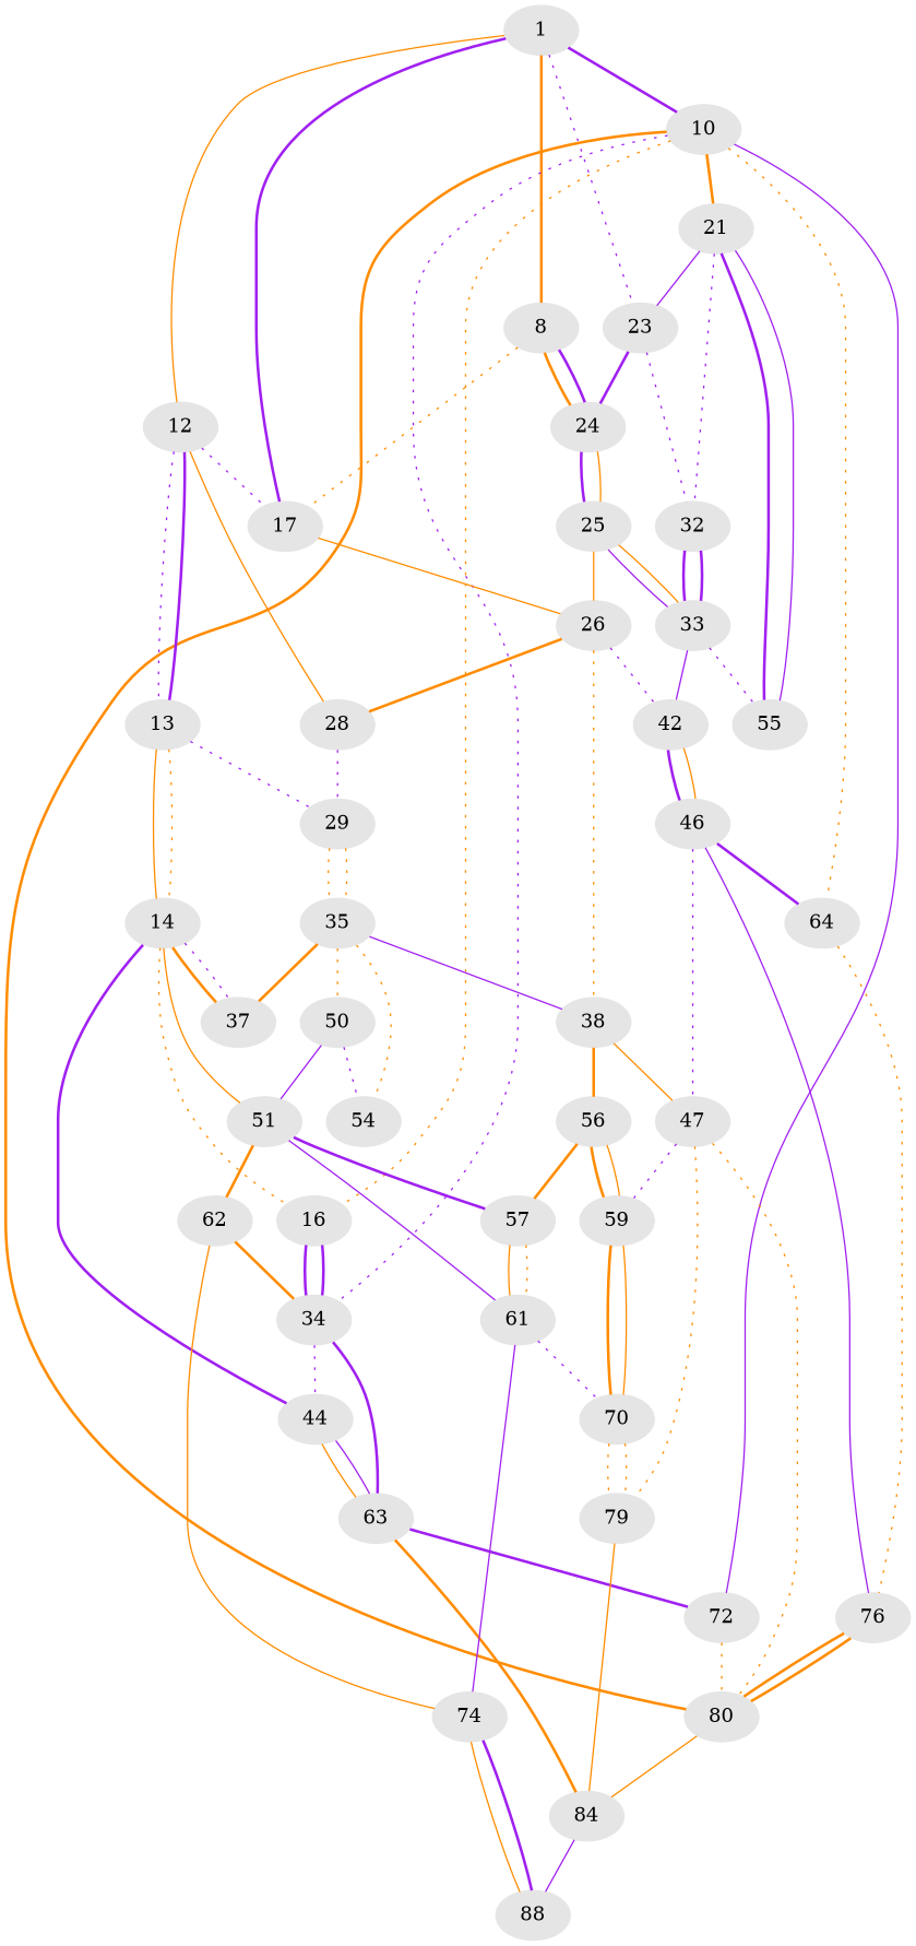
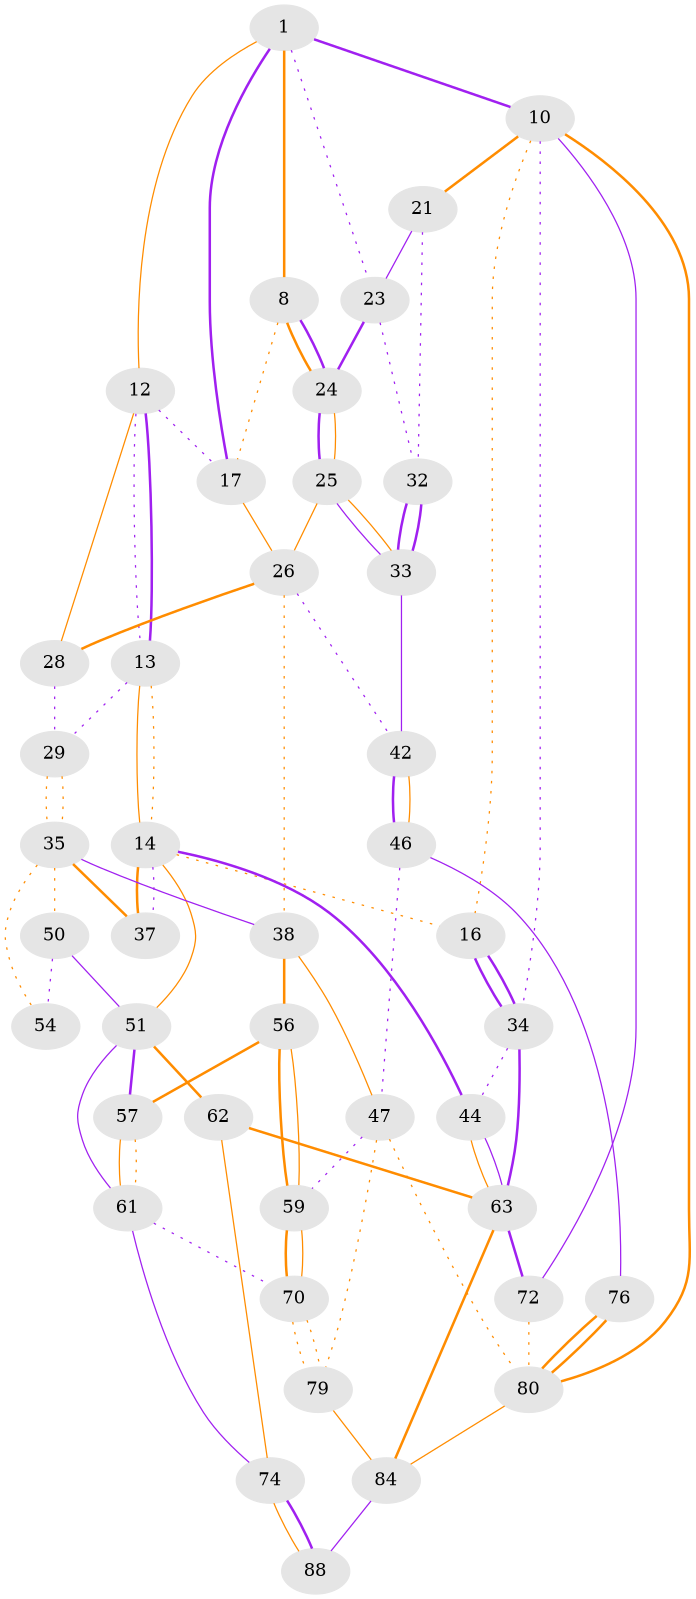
  graph {
    node [color=gray90 style=filled]
    edge [color=darkorange style=bold]
    1 [super="+6+2"]
    8 [super="+9"]
    10 [super="+11+20"]
    12 [super="+19"]
    17 [super="+18"]
    23 [super="+27"]
    24
    16
    21 [super="+22"]
    34
-   64 [super="+65+67"]
    72
    80 [super="+81"]
    13
    28
    26 [super="+30"]
    32
    25
-   55
    44
    63 [super="+77"]
    76
    84 [super="+85+86"]
    14 [super="+15"]
    29
    37
    51 [super="+52"]
    35 [super="+36+40"]
    57
    61 [super="+71"]
    62 [super="+75"]
    38 [super="+39"]
    42
    33 [super="+41"]
    47 [super="+48+78"]
    56
    46 [super="+68"]
    50
    54
    59
    79
    70
    74
    88
    1 -- 8 [weight=2]
    1 -- 10 [color=purple]
    1 -- 12 [style=solid]
    1 -- 17 [color=purple]
    1 -- 23 [color=purple style=dotted]
    8 -- 17 [style=dotted]
    8 -- 24
    8 -- 24 [color=purple]
    10 -- 16 [style=dotted]
    10 -- 21
    10 -- 34 [color=purple style=dotted]
-   10 -- 64 [style=dotted]
    10 -- 72 [color=purple style=solid weight=2]
    10 -- 80
    12 -- 17 [color=purple style=dotted]
    12 -- 13 [color=purple style=dotted]
    12 -- 13 [color=purple]
    12 -- 28 [style=solid]
    17 -- 26 [style=solid]
    23 -- 24 [color=purple]
    23 -- 32 [color=purple style=dotted]
    24 -- 25 [color=purple]
    24 -- 25 [style=solid]
    16 -- 34 [color=purple]
    16 -- 34 [color=purple]
    21 -- 23 [color=purple style=solid]
    21 -- 32 [color=purple style=dotted]
-   21 -- 55 [color=purple]
-   21 -- 55 [color=purple style=solid]
    34 -- 44 [color=purple style=dotted]
    34 -- 63 [color=purple]
-   64 -- 76 [style=dotted]
    72 -- 80 [style=dotted]
    80 -- 84 [style=solid weight=2]
    13 -- 14 [style=solid]
    13 -- 14 [style=dotted]
    13 -- 29 [color=purple style=dotted]
    28 -- 29 [color=purple style=dotted]
    26 -- 28
    26 -- 38 [style=dotted]
    26 -- 42 [color=purple style=dotted]
    32 -- 33 [color=purple]
    32 -- 33 [color=purple]
    25 -- 26 [style=solid]
    25 -- 33 [color=purple style=solid]
    25 -- 33 [style=solid]
    44 -- 63 [style=solid]
    44 -- 63 [color=purple style=solid]
    63 -- 72 [color=purple]
    63 -- 84
    76 -- 80
    76 -- 80
    84 -- 88 [color=purple style=solid weight=2]
    14 -- 16 [style=dotted]
    14 -- 44 [color=purple]
    14 -- 37 [weight=2]
    14 -- 37 [color=purple style=dotted]
    14 -- 51 [style=solid]
    29 -- 35 [style=dotted]
    29 -- 35 [style=dotted]
    51 -- 57 [color=purple]
    51 -- 61 [color=purple style=solid]
    51 -- 62
    35 -- 37
    35 -- 38 [color=purple style=solid]
    35 -- 50 [style=dotted weight=2]
    35 -- 54 [style=dotted]
    57 -- 61 [style=solid]
    57 -- 61 [style=dotted]
    61 -- 70 [color=purple style=dotted]
    61 -- 74 [color=purple style=solid]
-   62 -- 34 [weight=2]
+   62 -- 63 [weight=2]
    62 -- 74 [style=solid]
    38 -- 47 [style=solid]
    38 -- 56
    42 -- 46 [color=purple]
    42 -- 46 [style=solid]
-   33 -- 55 [color=purple style=dotted]
    33 -- 42 [color=purple style=solid]
    47 -- 80 [style=dotted]
    47 -- 59 [color=purple style=dotted]
    47 -- 79 [style=dotted]
    56 -- 57
    56 -- 59
    56 -- 59 [style=solid]
-   46 -- 64 [color=purple]
    46 -- 76 [color=purple style=solid]
    46 -- 47 [color=purple style=dotted]
    50 -- 51 [color=purple style=solid]
    50 -- 54 [color=purple style=dotted weight=2]
    59 -- 70
    59 -- 70 [style=solid]
    79 -- 84 [style=solid]
    70 -- 79 [style=dotted]
    70 -- 79 [style=dotted]
    74 -- 88 [style=solid]
    74 -- 88 [color=purple]
  }
